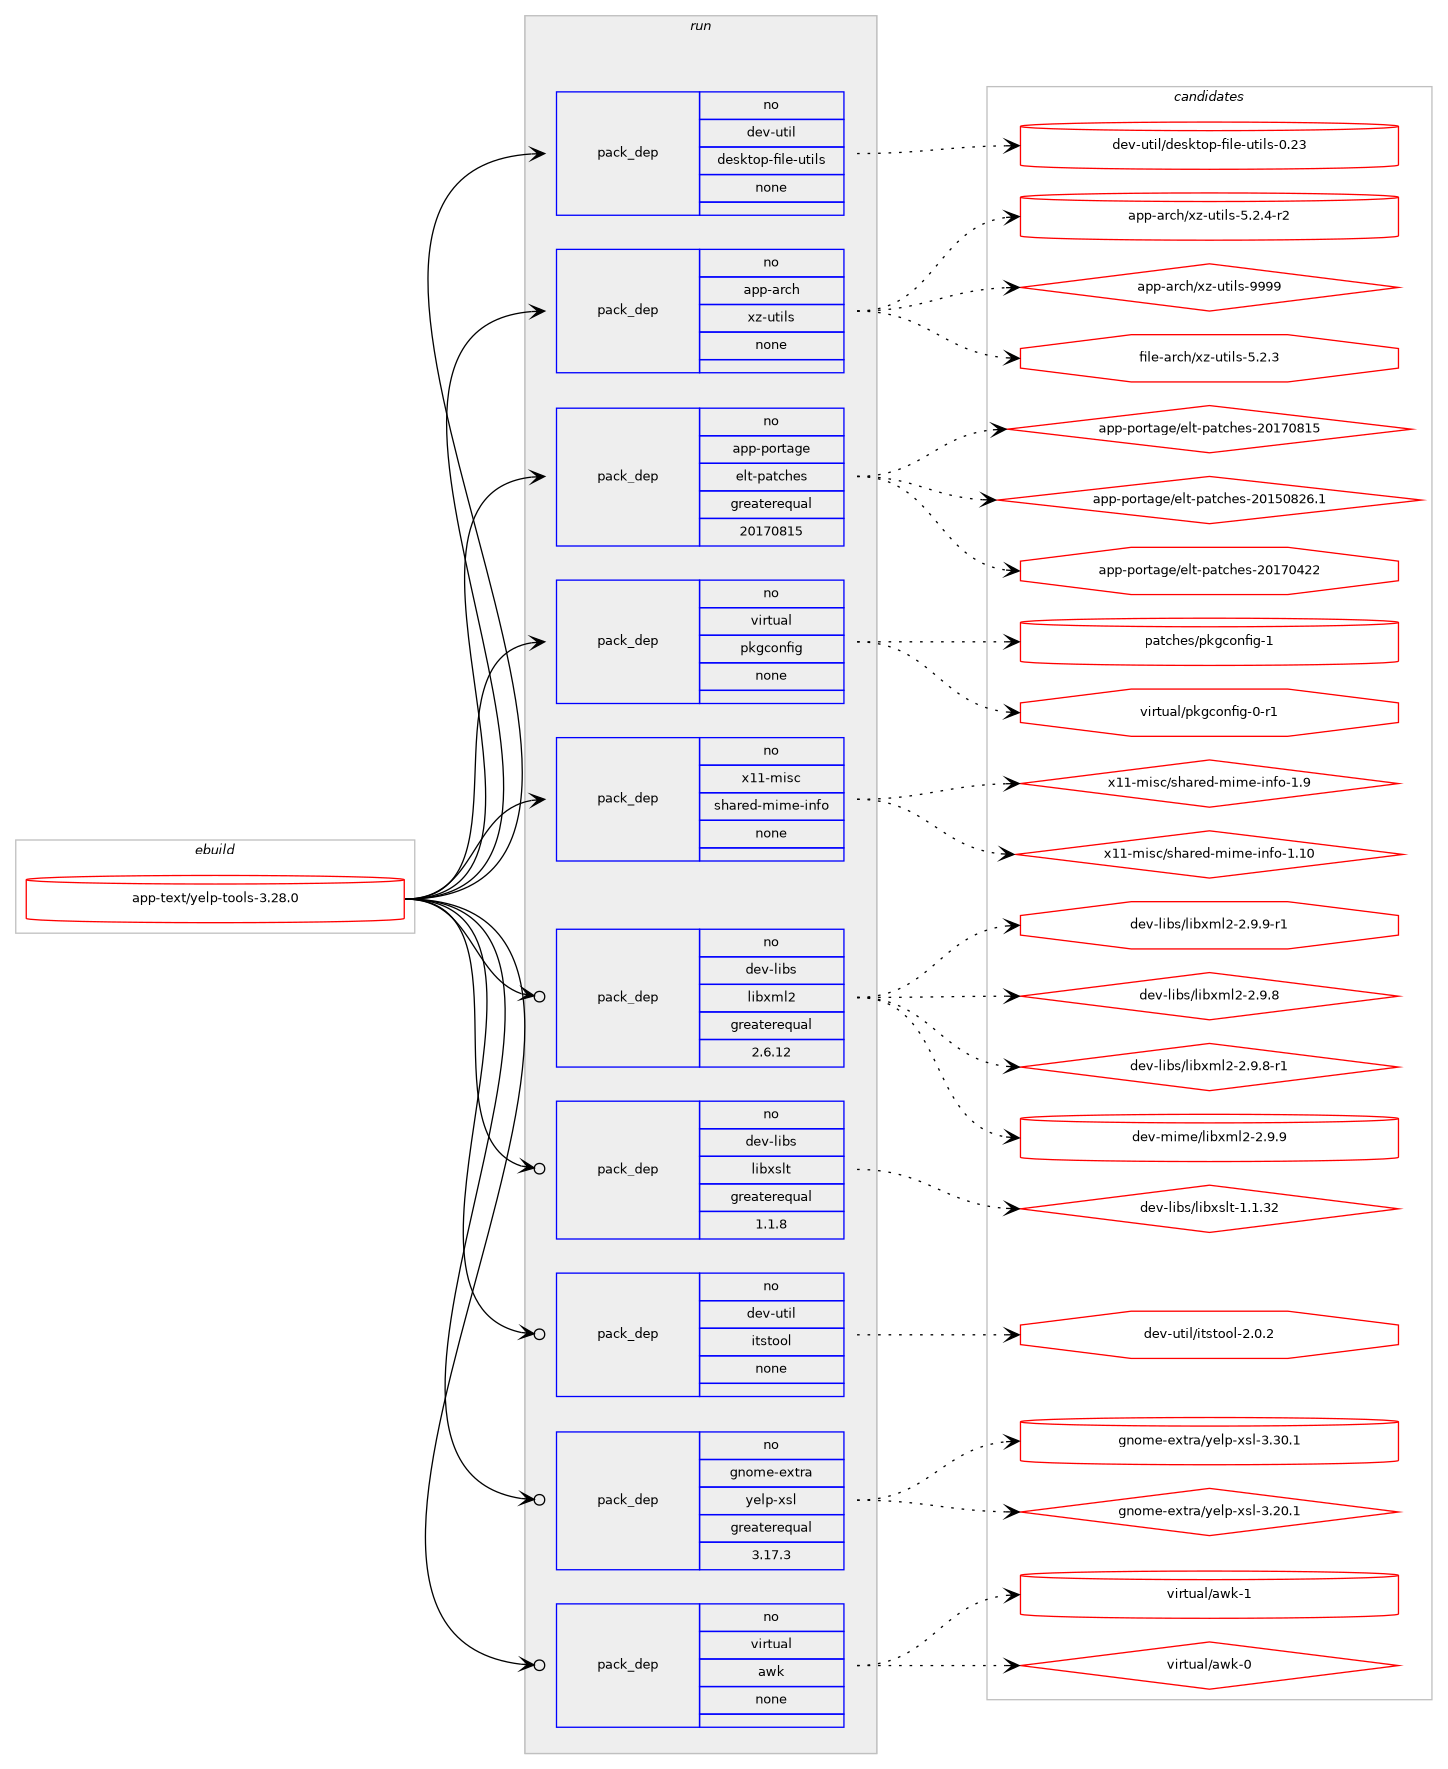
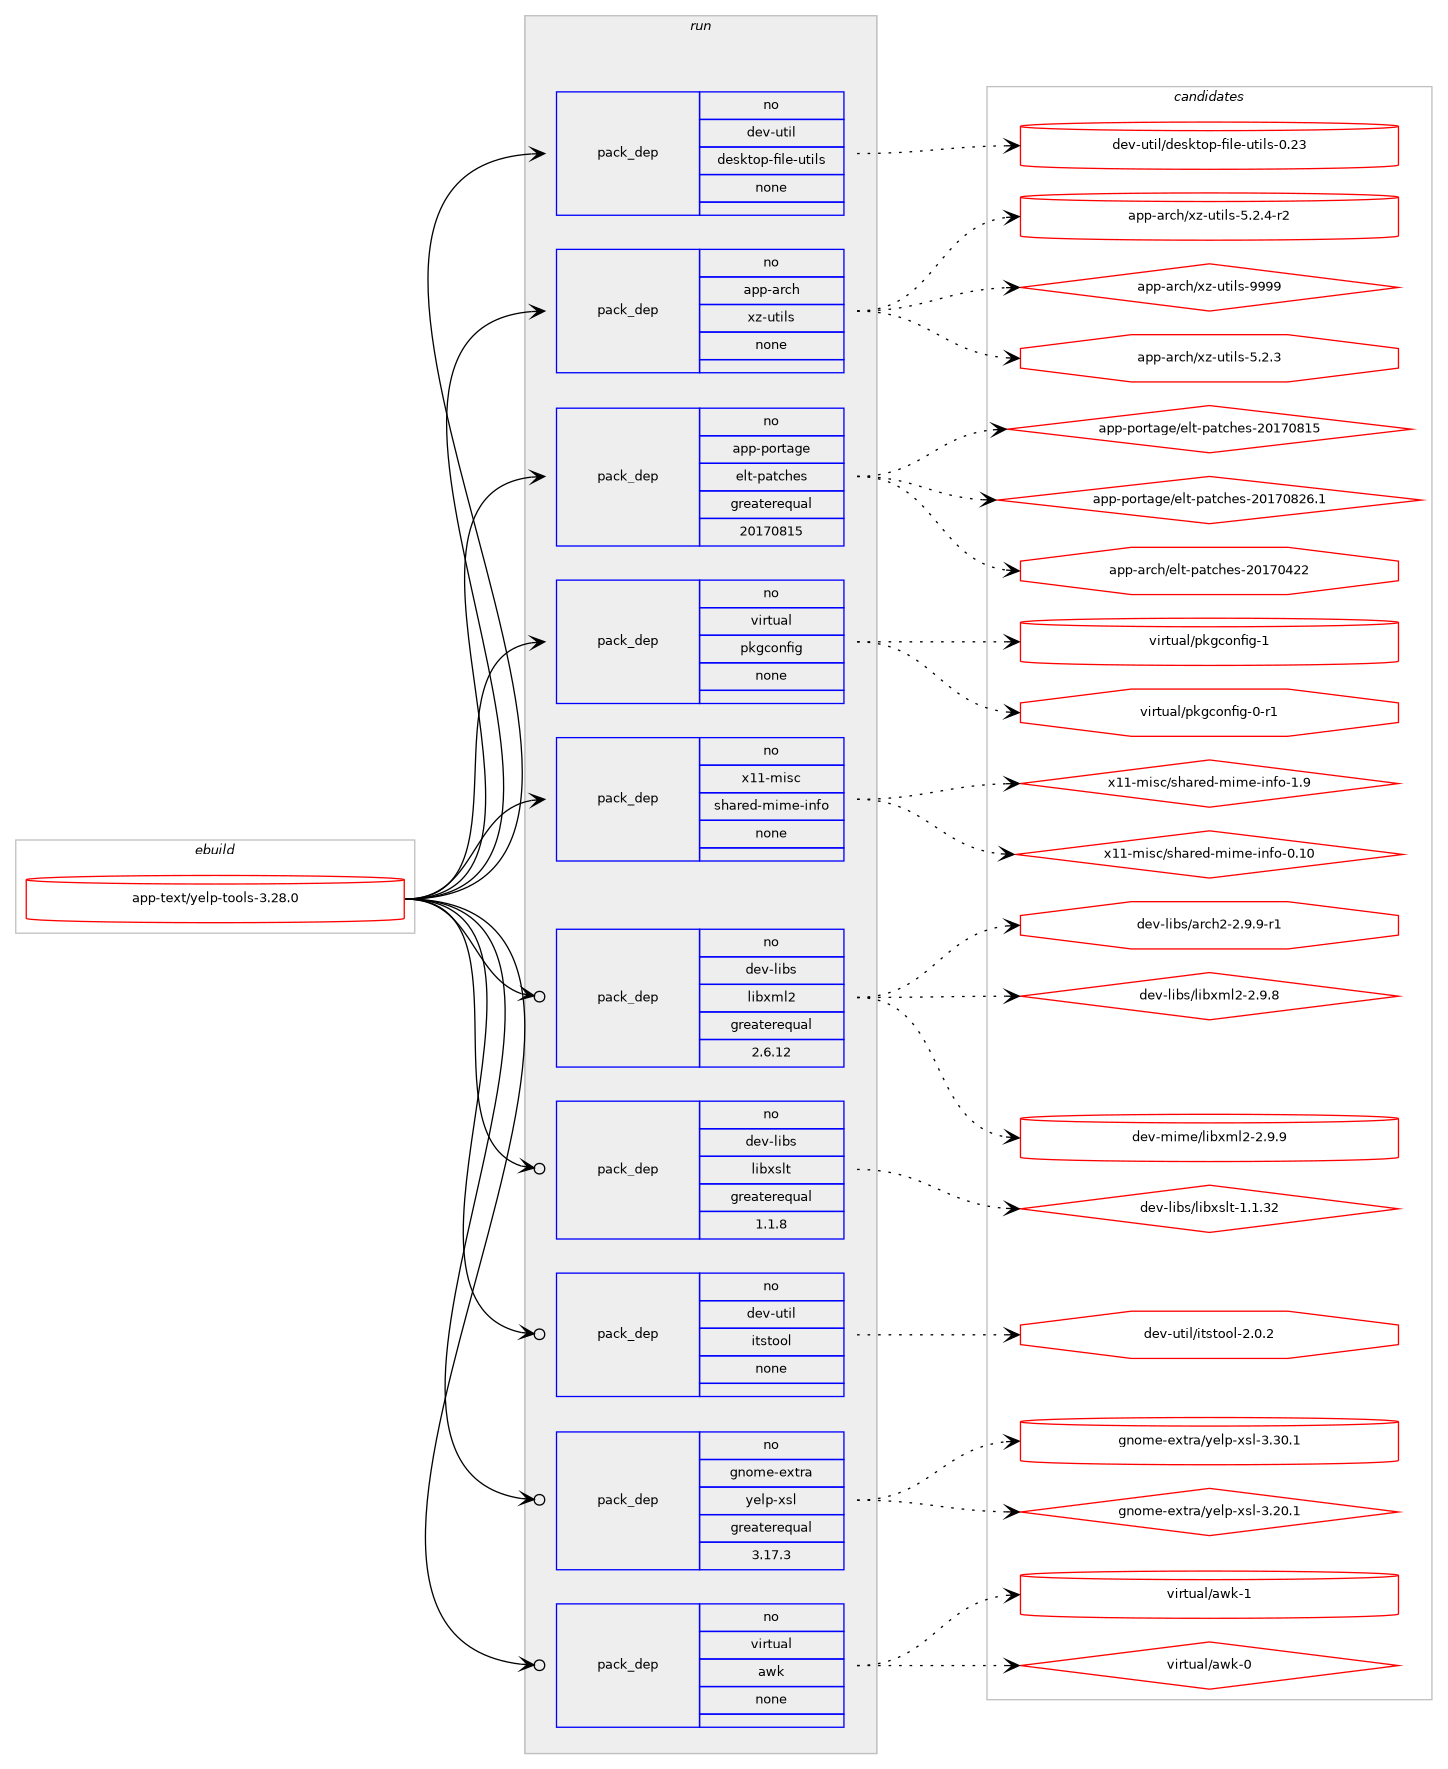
  digraph {
    compound=true
    concentrate=true
    fontname=Helvetica
    fontsize=10
    newrank=true
    rankdir=LR
    ranksep=1.5
    node [color=red fontname=Helvetica fontsize=10 shape=none]
    edge [arrowhead=vee headport=w style=dotted tailport=e weight=100]
    n1 [label="app-text/yelp-tools-3.28.0" shape=cylinder width=4]
    n2 [color=blue label=<<TABLE BORDER="0" CELLBORDER="1" CELLSPACING="0" CELLPADDING="4" WIDTH="220"><TR><TD ROWSPAN="6" CELLPADDING="30">pack_dep</TD></TR><TR><TD WIDTH="110">no</TD></TR><TR><TD>dev-util</TD></TR><TR><TD>desktop-file-utils</TD></TR><TR><TD>none</TD></TR><TR><TD></TD></TR></TABLE>>]
    n3 [color=blue label=<<TABLE BORDER="0" CELLBORDER="1" CELLSPACING="0" CELLPADDING="4" WIDTH="220"><TR><TD ROWSPAN="6" CELLPADDING="30">pack_dep</TD></TR><TR><TD WIDTH="110">no</TD></TR><TR><TD>app-arch</TD></TR><TR><TD>xz-utils</TD></TR><TR><TD>none</TD></TR><TR><TD></TD></TR></TABLE>>]
    n4 [color=blue label=<<TABLE BORDER="0" CELLBORDER="1" CELLSPACING="0" CELLPADDING="4" WIDTH="220"><TR><TD ROWSPAN="6" CELLPADDING="30">pack_dep</TD></TR><TR><TD WIDTH="110">no</TD></TR><TR><TD>app-portage</TD></TR><TR><TD>elt-patches</TD></TR><TR><TD>greaterequal</TD></TR><TR><TD>20170815</TD></TR></TABLE>>]
    n5 [color=blue label=<<TABLE BORDER="0" CELLBORDER="1" CELLSPACING="0" CELLPADDING="4" WIDTH="220"><TR><TD ROWSPAN="6" CELLPADDING="30">pack_dep</TD></TR><TR><TD WIDTH="110">no</TD></TR><TR><TD>virtual</TD></TR><TR><TD>pkgconfig</TD></TR><TR><TD>none</TD></TR><TR><TD></TD></TR></TABLE>>]
    n6 [color=blue label=<<TABLE BORDER="0" CELLBORDER="1" CELLSPACING="0" CELLPADDING="4" WIDTH="220"><TR><TD ROWSPAN="6" CELLPADDING="30">pack_dep</TD></TR><TR><TD WIDTH="110">no</TD></TR><TR><TD>x11-misc</TD></TR><TR><TD>shared-mime-info</TD></TR><TR><TD>none</TD></TR><TR><TD></TD></TR></TABLE>>]
    n7 [color=blue label=<<TABLE BORDER="0" CELLBORDER="1" CELLSPACING="0" CELLPADDING="4" WIDTH="220"><TR><TD ROWSPAN="6" CELLPADDING="30">pack_dep</TD></TR><TR><TD WIDTH="110">no</TD></TR><TR><TD>dev-libs</TD></TR><TR><TD>libxml2</TD></TR><TR><TD>greaterequal</TD></TR><TR><TD>2.6.12</TD></TR></TABLE>>]
    n8 [color=blue label=<<TABLE BORDER="0" CELLBORDER="1" CELLSPACING="0" CELLPADDING="4" WIDTH="220"><TR><TD ROWSPAN="6" CELLPADDING="30">pack_dep</TD></TR><TR><TD WIDTH="110">no</TD></TR><TR><TD>dev-libs</TD></TR><TR><TD>libxslt</TD></TR><TR><TD>greaterequal</TD></TR><TR><TD>1.1.8</TD></TR></TABLE>>]
    n9 [color=blue label=<<TABLE BORDER="0" CELLBORDER="1" CELLSPACING="0" CELLPADDING="4" WIDTH="220"><TR><TD ROWSPAN="6" CELLPADDING="30">pack_dep</TD></TR><TR><TD WIDTH="110">no</TD></TR><TR><TD>dev-util</TD></TR><TR><TD>itstool</TD></TR><TR><TD>none</TD></TR><TR><TD></TD></TR></TABLE>>]
    n10 [color=blue label=<<TABLE BORDER="0" CELLBORDER="1" CELLSPACING="0" CELLPADDING="4" WIDTH="220"><TR><TD ROWSPAN="6" CELLPADDING="30">pack_dep</TD></TR><TR><TD WIDTH="110">no</TD></TR><TR><TD>gnome-extra</TD></TR><TR><TD>yelp-xsl</TD></TR><TR><TD>greaterequal</TD></TR><TR><TD>3.17.3</TD></TR></TABLE>>]
    n11 [color=blue label=<<TABLE BORDER="0" CELLBORDER="1" CELLSPACING="0" CELLPADDING="4" WIDTH="220"><TR><TD ROWSPAN="6" CELLPADDING="30">pack_dep</TD></TR><TR><TD WIDTH="110">no</TD></TR><TR><TD>virtual</TD></TR><TR><TD>awk</TD></TR><TR><TD>none</TD></TR><TR><TD></TD></TR></TABLE>>]
-   n12 [label="file-arch/xz-utils-5.2.3" shape=octagon width=4]
+   n12 [label="app-arch/xz-utils-5.2.3" shape=octagon width=4]
    n13 [label="app-arch/xz-utils-5.2.4-r2" shape=cylinder width=4]
    n14 [label="app-arch/xz-utils-9999" shape=diamond width=4]
-   n15 [label="app-portage/elt-patches-20170422" shape=octagon width=4]
+   n15 [label="app-arch/elt-patches-20170422" shape=octagon width=4]
    n16 [label="app-portage/elt-patches-20170815" shape=diamond width=4]
-   n17 [label="app-portage/elt-patches-20150826.1" shape=diamond width=4]
+   n17 [label="app-portage/elt-patches-20170826.1" shape=diamond width=4]
    n18 [label="dev-util/desktop-file-utils-0.23" shape=cylinder width=4]
    n19 [label="virtual/pkgconfig-0-r1" shape=octagon width=4]
-   n20 [label="patches/pkgconfig-1" shape=cylinder width=4]
-   n21 [label="x11-misc/shared-mime-info-1.10" shape=diamond width=4]
+   n20 [label="virtual/pkgconfig-1" shape=cylinder width=4]
+   n21 [label="x11-misc/shared-mime-info-0.10" shape=diamond width=4]
    n22 [label="x11-misc/shared-mime-info-1.9" shape=diamond width=4]
    n23 [label="dev-libs/libxml2-2.9.8" shape=diamond width=4]
-   n24 [label="dev-libs/libxml2-2.9.8-r1" shape=diamond width=4]
    n25 [label="dev-mime/libxml2-2.9.9" shape=cylinder width=4]
-   n26 [label="dev-libs/libxml2-2.9.9-r1" shape=octagon width=4]
+   n26 [label="dev-libs/arch2-2.9.9-r1" shape=octagon width=4]
    n27 [label="dev-libs/libxslt-1.1.32" shape=diamond width=4]
    n28 [label="dev-util/itstool-2.0.2" shape=octagon width=4]
    n29 [label="gnome-extra/yelp-xsl-3.20.1" shape=diamond width=4]
    n30 [label="gnome-extra/yelp-xsl-3.30.1" shape=cylinder width=4]
    n31 [label="virtual/awk-0" shape=diamond width=4]
    n32 [label="virtual/awk-1" shape=cylinder width=4]
    subgraph cluster_1 {
      color=gray
      label=<<i>ebuild</i>>
      rank=same
      n1
    }
    subgraph cluster_2 {
      color=gray
      label=<<i>dependencies</i>>
      subgraph cluster_3 {
        color=gray
        fillcolor="#eeeeee"
        label=<<i>compile</i>>
        style=filled
        subgraph sub_4 {
          color=gray
          fillcolor="#eeeeee"
          label=<<i>compile</i>>
          style=filled
          n2
        }
        subgraph sub_5 {
          color=gray
          fillcolor="#eeeeee"
          label=<<i>compile</i>>
          style=filled
          n3
        }
        subgraph sub_6 {
          color=gray
          fillcolor="#eeeeee"
          label=<<i>compile</i>>
          style=filled
          n4
        }
        subgraph sub_7 {
          color=gray
          fillcolor="#eeeeee"
          label=<<i>compile</i>>
          style=filled
          n5
        }
        subgraph sub_8 {
          color=gray
          fillcolor="#eeeeee"
          label=<<i>compile</i>>
          style=filled
          n6
        }
      }
      subgraph cluster_9 {
        color=gray
        fillcolor="#eeeeee"
        label=<<i>compile and run</i>>
        style=filled
        subgraph sub_10 {
          color=gray
          fillcolor="#eeeeee"
          label=<<i>compile and run</i>>
          style=filled
          n7
        }
        subgraph sub_11 {
          color=gray
          fillcolor="#eeeeee"
          label=<<i>compile and run</i>>
          style=filled
          n8
        }
        subgraph sub_12 {
          color=gray
          fillcolor="#eeeeee"
          label=<<i>compile and run</i>>
          style=filled
          n9
        }
        subgraph sub_13 {
          color=gray
          fillcolor="#eeeeee"
          label=<<i>compile and run</i>>
          style=filled
          n10
        }
        subgraph sub_14 {
          color=gray
          fillcolor="#eeeeee"
          label=<<i>compile and run</i>>
          style=filled
          n11
        }
      }
      subgraph cluster_15 {
        color=gray
        fillcolor="#eeeeee"
        label=<<i>run</i>>
        style=filled
      }
    }
    subgraph cluster_16 {
      color=gray
      label=<<i>candidates</i>>
      rank=same
      subgraph sub_17 {
        color=black
        label=<<i>candidates</i>>
        nodesep=1
        rank=same
        n12
        n13
        n14
      }
      subgraph sub_18 {
        color=black
        label=<<i>candidates</i>>
        nodesep=1
        rank=same
        n15
        n16
        n17
      }
      subgraph sub_19 {
        color=black
        label=<<i>candidates</i>>
        nodesep=1
        rank=same
        n18
      }
      subgraph sub_20 {
        color=black
        label=<<i>candidates</i>>
        nodesep=1
        rank=same
        n19
        n20
      }
      subgraph sub_21 {
        color=black
        label=<<i>candidates</i>>
        nodesep=1
        rank=same
        n21
        n22
      }
      subgraph sub_22 {
        color=black
        label=<<i>candidates</i>>
        nodesep=1
        rank=same
        n23
-       n24
        n25
        n26
      }
      subgraph sub_23 {
        color=black
        label=<<i>candidates</i>>
        nodesep=1
        rank=same
        n27
      }
      subgraph sub_24 {
        color=black
        label=<<i>candidates</i>>
        nodesep=1
        rank=same
        n28
      }
      subgraph sub_25 {
        color=black
        label=<<i>candidates</i>>
        nodesep=1
        rank=same
        n29
        n30
      }
      subgraph sub_26 {
        color=black
        label=<<i>candidates</i>>
        nodesep=1
        rank=same
        n31
        n32
      }
    }
    n1 -> n2 [style=solid weight=20]
    n1 -> n3 [style=solid weight=20]
    n1 -> n4 [style=solid weight=20]
    n1 -> n5 [style=solid weight=20]
    n1 -> n6 [style=solid weight=20]
    n1 -> n7 [arrowhead=odotvee style=solid weight=20]
    n1 -> n8 [arrowhead=odotvee style=solid weight=20]
    n1 -> n9 [arrowhead=odotvee style=solid weight=20]
    n1 -> n10 [arrowhead=odotvee style=solid weight=20]
    n1 -> n11 [arrowhead=odotvee style=solid weight=20]
    n2 -> n18
    n3 -> n12
    n3 -> n13
    n3 -> n14
    n4 -> n15
    n4 -> n16
    n4 -> n17
    n5 -> n19
    n5 -> n20
    n6 -> n21
    n6 -> n22
    n7 -> n23
-   n7 -> n24
    n7 -> n25
    n7 -> n26
    n8 -> n27
    n9 -> n28
    n10 -> n29
    n10 -> n30
    n11 -> n31
    n11 -> n32
  }
